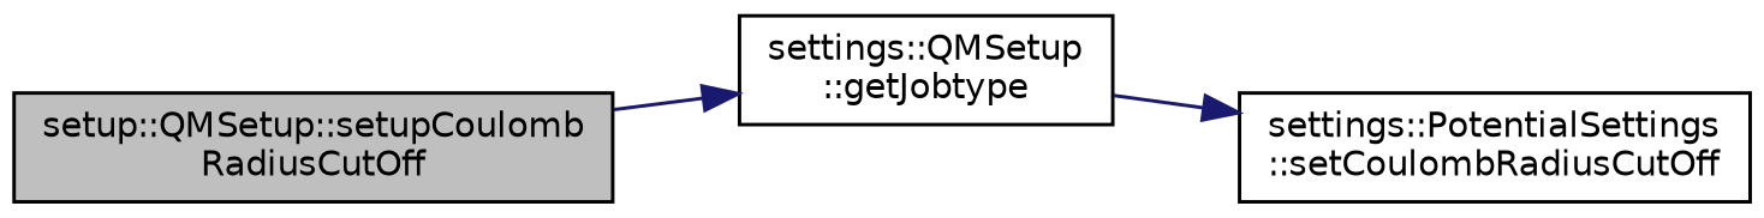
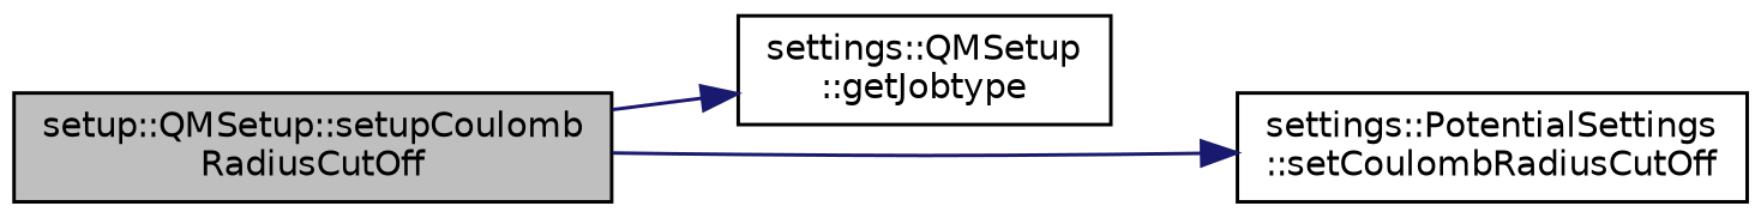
  digraph {
    rankdir=LR
    node [color=black fillcolor=white fontname=Helvetica fontsize=10 shape=record style=filled]
    edge [color=midnightblue fontname=Helvetica fontsize=10 labelfontname=Helvetica labelfontsize=10 style=solid]
    n1 [fillcolor=grey75 fontcolor=black height=0.2 label="setup::QMSetup::setupCoulomb\lRadiusCutOff" width=0.4]
    n2 [height=0.2 label="settings::QMSetup\l::getJobtype" width=0.4]
    n3 [height=0.2 label="settings::PotentialSettings\l::setCoulombRadiusCutOff" width=0.4]
    n1 -> n2
-   n2 -> n3
+   n1 -> n3
  }
